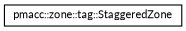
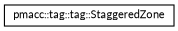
  digraph {
    rankdir=TB
    fontname=Lato
-   n1 [color=black fillcolor=white fontname=Lato fontsize=10 height=0.2 label="pmacc::zone::tag::StaggeredZone" shape=record style=filled width=0.4]
+   n1 [color=black fillcolor=white fontname=Lato fontsize=10 height=0.2 label="pmacc::tag::tag::StaggeredZone" shape=record style=filled width=0.4]
  }
